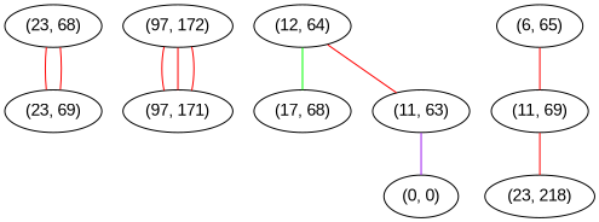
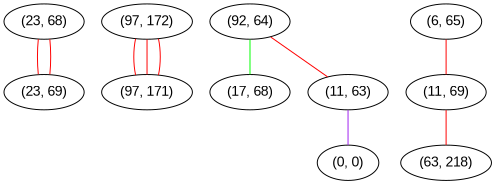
  graph {
    fontname="Liberation Sans"
    node [fontname="Liberation Sans"]
    edge [color=red fontname="Liberation Sans" weight=1]
    "(23, 68)"
    "(23, 69)"
    "(97, 172)"
    "(97, 171)"
-   "(12, 64)"
+   "(12, 64)" [label="(92, 64)"]
    "(17, 68)"
    "(11, 63)"
    "(0, 0)"
    "(6, 65)"
    "(11, 69)"
-   "(23, 218)"
+   "(23, 218)" [label="(63, 218)"]
    "(23, 68)" -- "(23, 69)"
    "(23, 68)" -- "(23, 69)"
    "(97, 172)" -- "(97, 171)"
    "(97, 172)" -- "(97, 171)"
    "(97, 172)" -- "(97, 171)"
    "(12, 64)" -- "(17, 68)" [color=green weight=2]
    "(12, 64)" -- "(11, 63)"
    "(11, 63)" -- "(0, 0)" [color=purple weight=4]
    "(6, 65)" -- "(11, 69)"
    "(11, 69)" -- "(23, 218)"
  }
